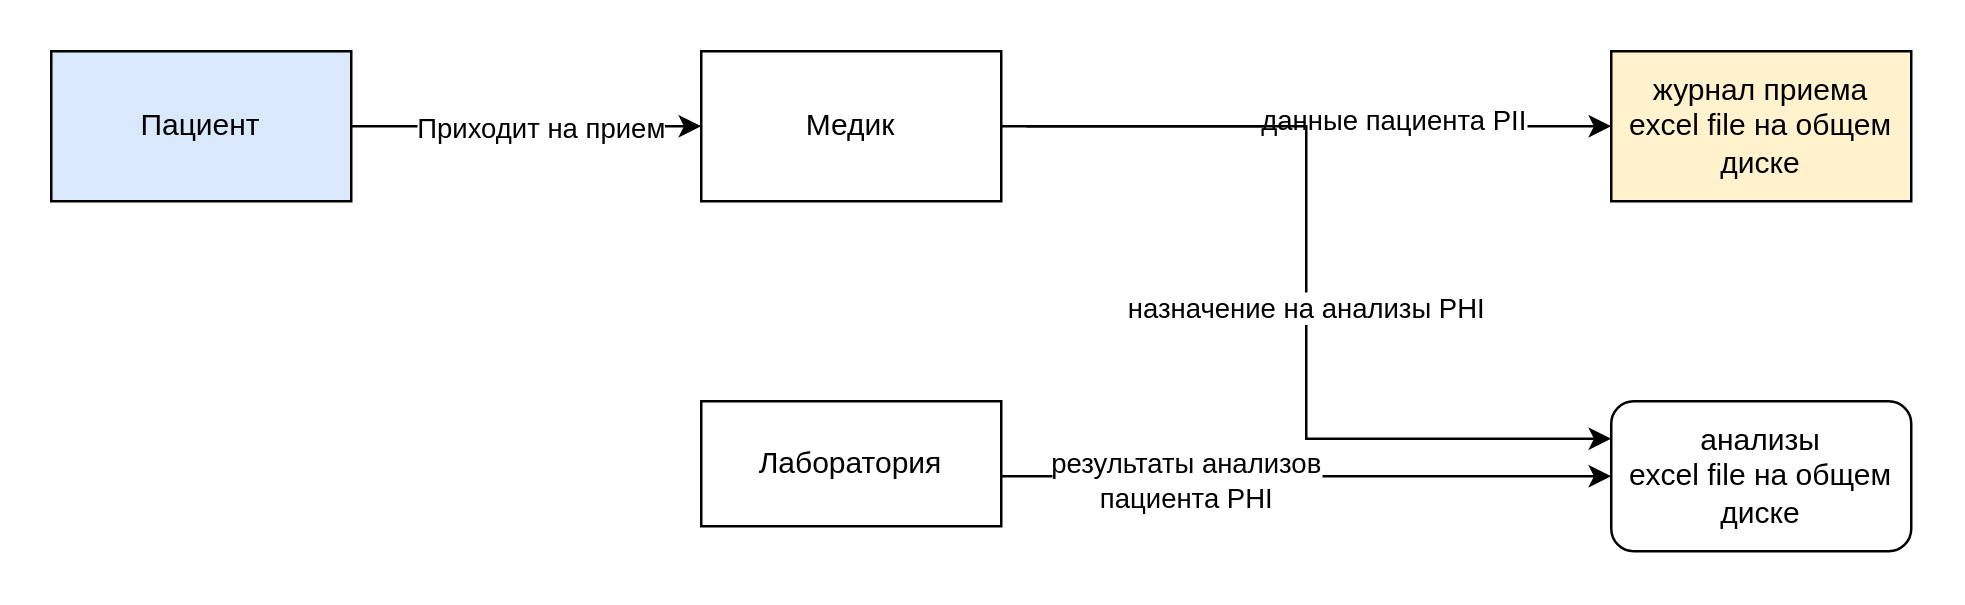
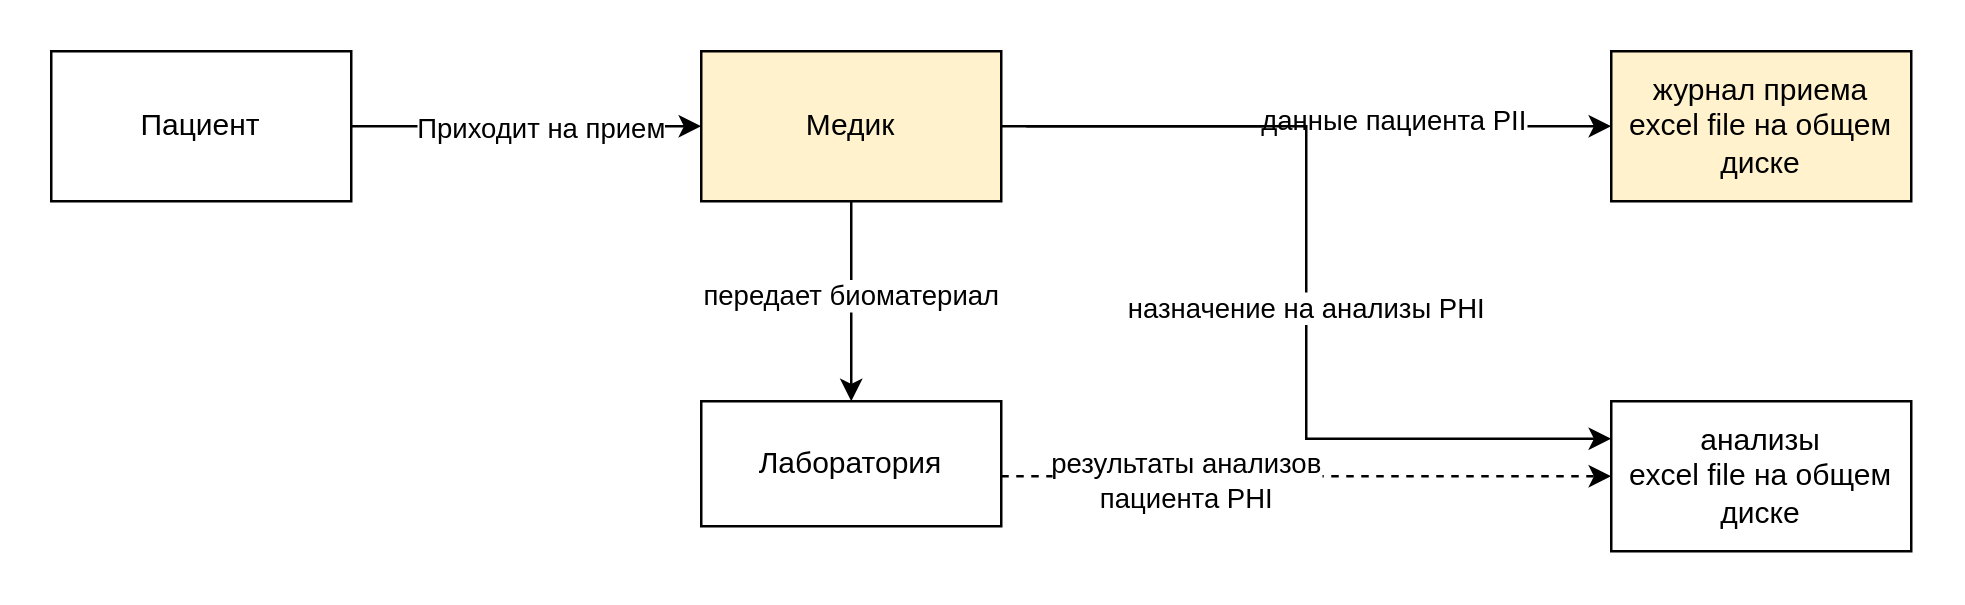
  <mxCell id="0" />
  <mxCell id="1" parent="0" />
  <mxCell id="2" style="edgeStyle=orthogonalEdgeStyle;rounded=0;orthogonalLoop=1;jettySize=auto;html=1;entryX=0;entryY=0.5;entryDx=0;entryDy=0;" edge="1" parent="1" source="4" target="11"><mxGeometry relative="1" as="geometry" /></mxCell>
  <mxCell id="3" value="Приходит на прием" style="edgeLabel;html=1;align=center;verticalAlign=middle;resizable=0;points=[];" vertex="1" connectable="0" parent="2"><mxGeometry x="0.07" relative="1" as="geometry"><mxPoint as="offset" /></mxGeometry></mxCell>
- <mxCell id="4" value="Пациент" style="rounded=0;whiteSpace=wrap;html=1;fillColor=#dae8fc;" vertex="1" parent="1"><mxGeometry x="20" y="20" width="120" height="60" as="geometry" /></mxCell>
+ <mxCell id="4" value="Пациент" style="rounded=0;whiteSpace=wrap;html=1;" vertex="1" parent="1"><mxGeometry x="20" y="20" width="120" height="60" as="geometry" /></mxCell>
  <mxCell id="5" style="edgeStyle=orthogonalEdgeStyle;rounded=0;orthogonalLoop=1;jettySize=auto;html=1;entryX=0;entryY=0.5;entryDx=0;entryDy=0;" edge="1" parent="1" target="12"><mxGeometry relative="1" as="geometry"><mxPoint x="410" y="50" as="sourcePoint" /><Array as="points"><mxPoint x="644" y="50" /></Array></mxGeometry></mxCell>
  <mxCell id="6" value="данные пациента PII" style="edgeLabel;html=1;align=center;verticalAlign=middle;resizable=0;points=[];" vertex="1" connectable="0" parent="5"><mxGeometry x="0.251" y="3" relative="1" as="geometry"><mxPoint as="offset" /></mxGeometry></mxCell>
+ <mxCell id="7" style="edgeStyle=orthogonalEdgeStyle;rounded=0;orthogonalLoop=1;jettySize=auto;html=1;entryX=0.5;entryY=0;entryDx=0;entryDy=0;" edge="1" parent="1" source="11" target="16"><mxGeometry relative="1" as="geometry" /></mxCell>
+ <mxCell id="8" value="передает биоматериал" style="edgeLabel;html=1;align=center;verticalAlign=middle;resizable=0;points=[];" vertex="1" connectable="0" parent="7"><mxGeometry x="-0.081" y="-1" relative="1" as="geometry"><mxPoint as="offset" /></mxGeometry></mxCell>
  <mxCell id="9" style="edgeStyle=orthogonalEdgeStyle;rounded=0;orthogonalLoop=1;jettySize=auto;html=1;entryX=0;entryY=0.25;entryDx=0;entryDy=0;" edge="1" parent="1" source="11" target="13"><mxGeometry relative="1" as="geometry" /></mxCell>
  <mxCell id="10" value="назначение на анализы PHI" style="edgeLabel;html=1;align=center;verticalAlign=middle;resizable=0;points=[];" vertex="1" connectable="0" parent="9"><mxGeometry x="0.05" y="-1" relative="1" as="geometry"><mxPoint as="offset" /></mxGeometry></mxCell>
- <mxCell id="11" value="Медик" style="rounded=0;whiteSpace=wrap;html=1;" vertex="1" parent="1"><mxGeometry x="280" y="20" width="120" height="60" as="geometry" /></mxCell>
+ <mxCell id="11" value="Медик" style="rounded=0;whiteSpace=wrap;html=1;fillColor=#fff2cc;" vertex="1" parent="1"><mxGeometry x="280" y="20" width="120" height="60" as="geometry" /></mxCell>
  <mxCell id="12" value="&lt;div&gt;журнал приема&lt;/div&gt;excel file на общем диске" style="rounded=0;whiteSpace=wrap;html=1;fillColor=#fff2cc;" vertex="1" parent="1"><mxGeometry x="644" y="20" width="120" height="60" as="geometry" /></mxCell>
- <mxCell id="13" value="&lt;div&gt;анализы&lt;/div&gt;excel file на общем диске" style="whiteSpace=wrap;html=1;rounded=1;" vertex="1" parent="1"><mxGeometry x="644" y="160" width="120" height="60" as="geometry" /></mxCell>
- <mxCell id="14" style="edgeStyle=orthogonalEdgeStyle;rounded=0;orthogonalLoop=1;jettySize=auto;html=1;entryX=0;entryY=0.5;entryDx=0;entryDy=0;" edge="1" parent="1" source="16" target="13"><mxGeometry relative="1" as="geometry"><Array as="points"><mxPoint x="630" y="190" /><mxPoint x="630" y="190" /></Array></mxGeometry></mxCell>
+ <mxCell id="13" value="&lt;div&gt;анализы&lt;/div&gt;excel file на общем диске" style="rounded=0;whiteSpace=wrap;html=1;" vertex="1" parent="1"><mxGeometry x="644" y="160" width="120" height="60" as="geometry" /></mxCell>
+ <mxCell id="14" style="edgeStyle=orthogonalEdgeStyle;rounded=0;orthogonalLoop=1;jettySize=auto;html=1;entryX=0;entryY=0.5;entryDx=0;entryDy=0;dashed=1;" edge="1" parent="1" source="16" target="13"><mxGeometry relative="1" as="geometry"><Array as="points"><mxPoint x="630" y="190" /><mxPoint x="630" y="190" /></Array></mxGeometry></mxCell>
  <mxCell id="15" value="результаты анализов&lt;div&gt;пациента PHI&lt;/div&gt;" style="edgeLabel;html=1;align=center;verticalAlign=middle;resizable=0;points=[];" vertex="1" connectable="0" parent="14"><mxGeometry x="-0.402" y="-1" relative="1" as="geometry"><mxPoint as="offset" /></mxGeometry></mxCell>
  <mxCell id="16" value="Лаборатория" style="rounded=0;whiteSpace=wrap;html=1;" vertex="1" parent="1"><mxGeometry x="280" y="160" width="120" height="50" as="geometry" /></mxCell>
